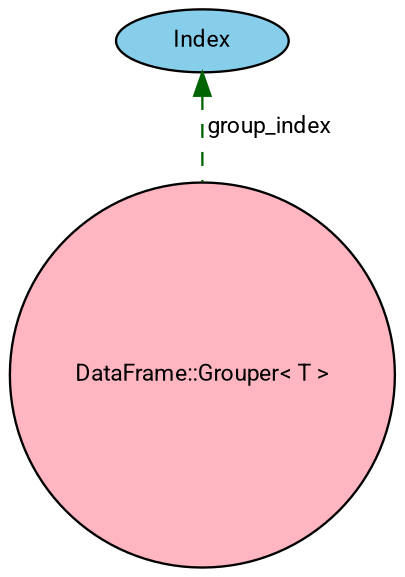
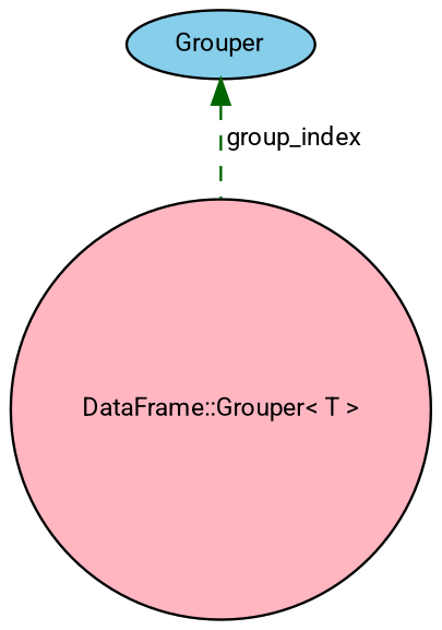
  digraph {
    fontname=Roboto
    node [color=black fontname=Roboto fontsize=10 style=filled]
    n1 [fillcolor=lightpink fontcolor=black height=0.2 label="DataFrame::Grouper\< T \>" shape=circle width=0.4]
-   n2 [fillcolor=skyblue height=0.2 label=Index shape=ellipse width=0.4]
+   n2 [fillcolor=skyblue height=0.2 label=Grouper shape=ellipse width=0.4]
    n2 -> n1 [color=darkgreen dir=back fontname=Roboto fontsize=10 label=" group_index" labelfontname=Helvetica labelfontsize=10 style=dashed]
  }
